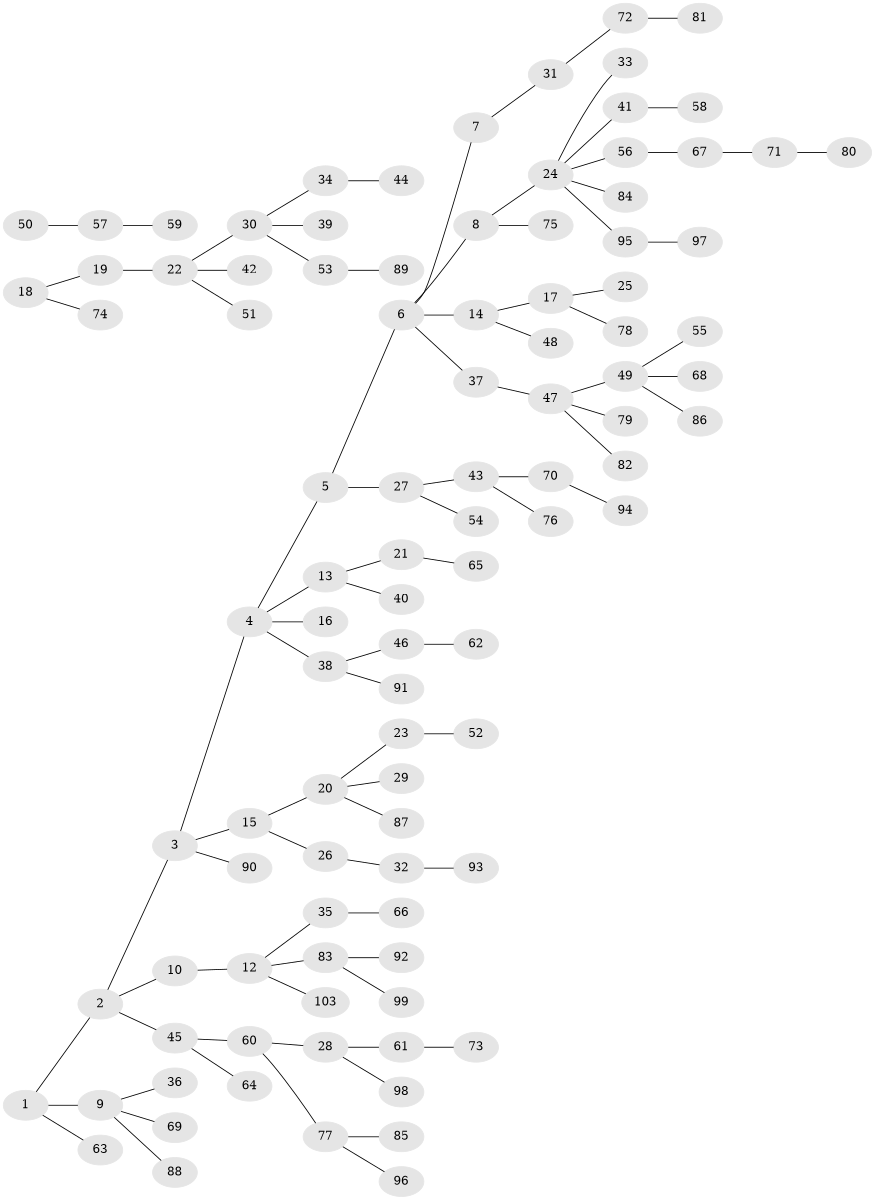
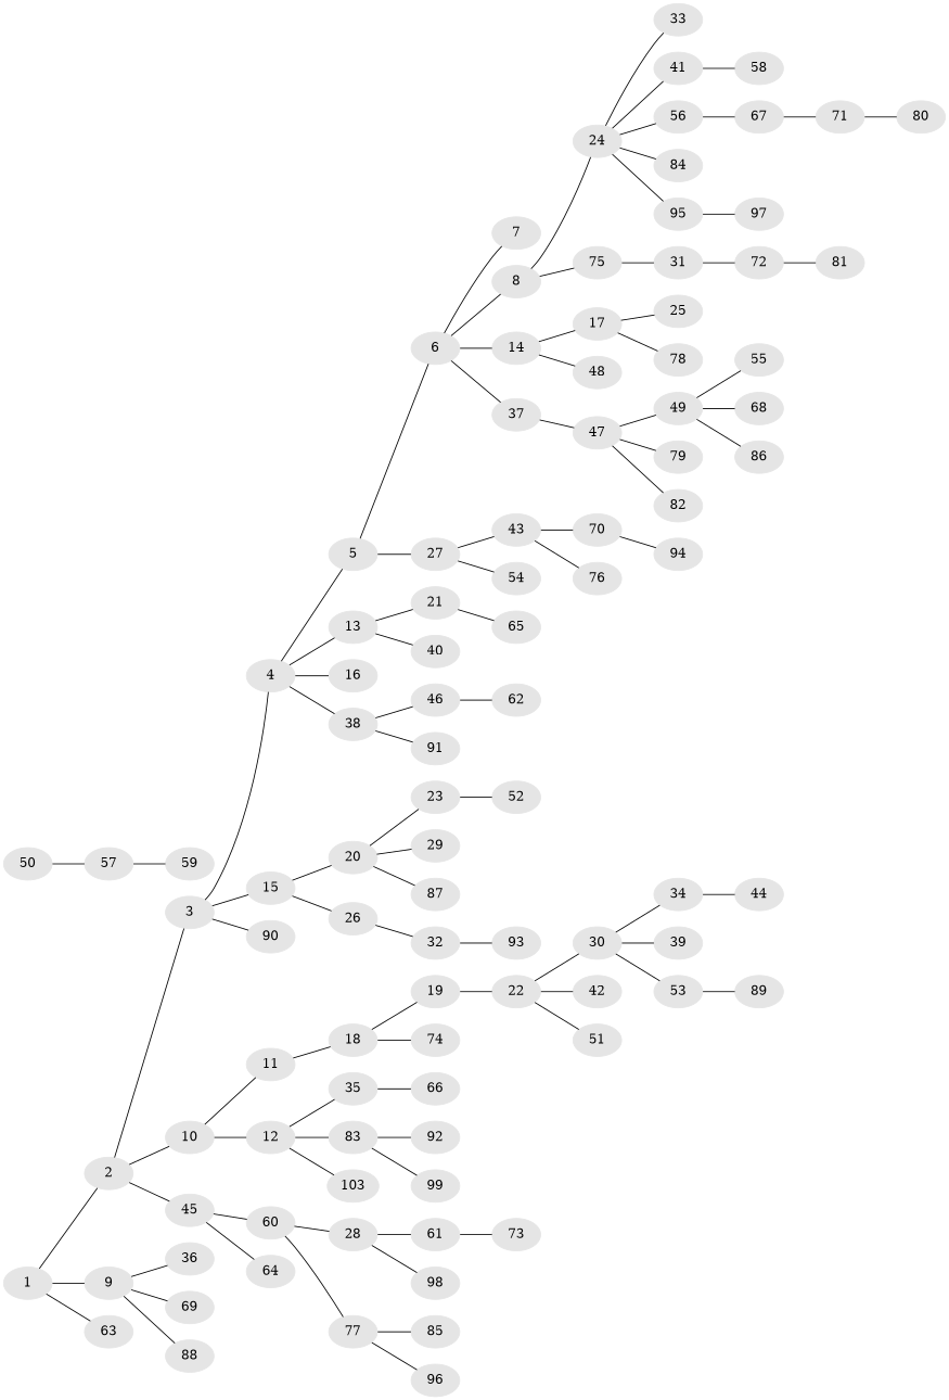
  graph {
    rankdir=LR
    node [color=gray90 style=filled]
    1
    2
    9
    63
    3
    10
    45
    36
    69
    88
    4
    15
    90
+   11
    12
    60
    64
    5
    13
    16
    38
    20
    26
    6
    27
    21
    40
    46
    91
    7
    8
    14
    37
    43
    54
    31
    24
    75
    17
    48
    47
    72
    33
    41
    56
    84
    95
    18
    35
    83
    n51 [label=103]
    19
    74
    28
    61
    98
    66
    92
    99
    65
    25
    78
    23
    29
    87
    32
    22
    30
    42
    51
    52
    34
    39
    53
    58
    67
    97
    93
    70
    76
    73
    44
    89
    81
    49
    79
    82
    62
    50
    57
    94
    77
    55
    68
    86
    59
    71
    85
    96
    80
    1 -- 2
    1 -- 9
    1 -- 63
    2 -- 3
    2 -- 10
    2 -- 45
    9 -- 36
    9 -- 69
    9 -- 88
    3 -- 4
    3 -- 15
    3 -- 90
+   10 -- 11
    10 -- 12
    45 -- 60
    45 -- 64
    4 -- 5
    4 -- 13
    4 -- 16
    4 -- 38
    15 -- 20
    15 -- 26
+   11 -- 18
    12 -- 35
    12 -- 83
    12 -- n51
    60 -- 28
    60 -- 77
    5 -- 6
    5 -- 27
    13 -- 21
    13 -- 40
    38 -- 46
    38 -- 91
    20 -- 23
    20 -- 29
    20 -- 87
    26 -- 32
    6 -- 7
    6 -- 8
    6 -- 14
    6 -- 37
    27 -- 43
    27 -- 54
    21 -- 65
    46 -- 62
-   7 -- 31
+   75 -- 31
    8 -- 24
    8 -- 75
    14 -- 17
    14 -- 48
    37 -- 47
    43 -- 70
    43 -- 76
    31 -- 72
    24 -- 33
    24 -- 41
    24 -- 56
    24 -- 84
    24 -- 95
    17 -- 25
    17 -- 78
    47 -- 49
    47 -- 79
    47 -- 82
    72 -- 81
    41 -- 58
    56 -- 67
    95 -- 97
    18 -- 19
    18 -- 74
    35 -- 66
    83 -- 92
    83 -- 99
    19 -- 22
    28 -- 61
    28 -- 98
    61 -- 73
    23 -- 52
    32 -- 93
    22 -- 30
    22 -- 42
    22 -- 51
    30 -- 34
    30 -- 39
    30 -- 53
    34 -- 44
    53 -- 89
    67 -- 71
    70 -- 94
    49 -- 55
    49 -- 68
    49 -- 86
    50 -- 57
    57 -- 59
    77 -- 85
    77 -- 96
    71 -- 80
  }
